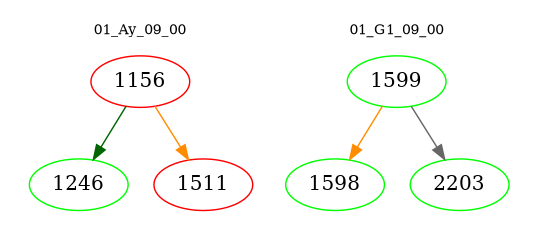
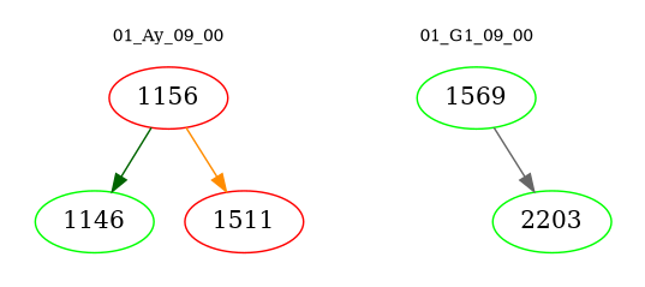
  digraph {
    node [color=green]
    edge [color=darkorange]
    n1 [color=red label=1156]
-   n2 [label=1246]
+   n2 [label=1146]
    n3 [color=red label=1511]
-   n4 [label=1599]
-   n5 [label=1598]
+   n4 [label=1569]
    n6 [label=2203]
    subgraph cluster_1 {
      color=white
      fontsize=10
      label="01_Ay_09_00"
      n1
      n2
      n3
    }
    subgraph cluster_2 {
      color=white
      fontsize=10
      label="01_G1_09_00"
      n4
-     n5
      n6
    }
    n1 -> n2 [color=darkgreen]
    n1 -> n3
-   n4 -> n5
    n4 -> n6 [color=gray40]
  }
